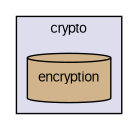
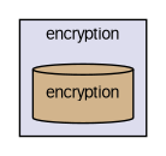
  digraph {
    compound=true
    rankdir=LR
    n1 [fillcolor=tan fontname=FreeSans fontsize=10 label=encryption pencolor=black shape=cylinder style=filled]
    subgraph cluster_1 {
      bgcolor="#ddddee"
      fontname=FreeSans
      fontsize=10
-     label=crypto
+     label=encryption
      pencolor=black
      n1
    }
  }
